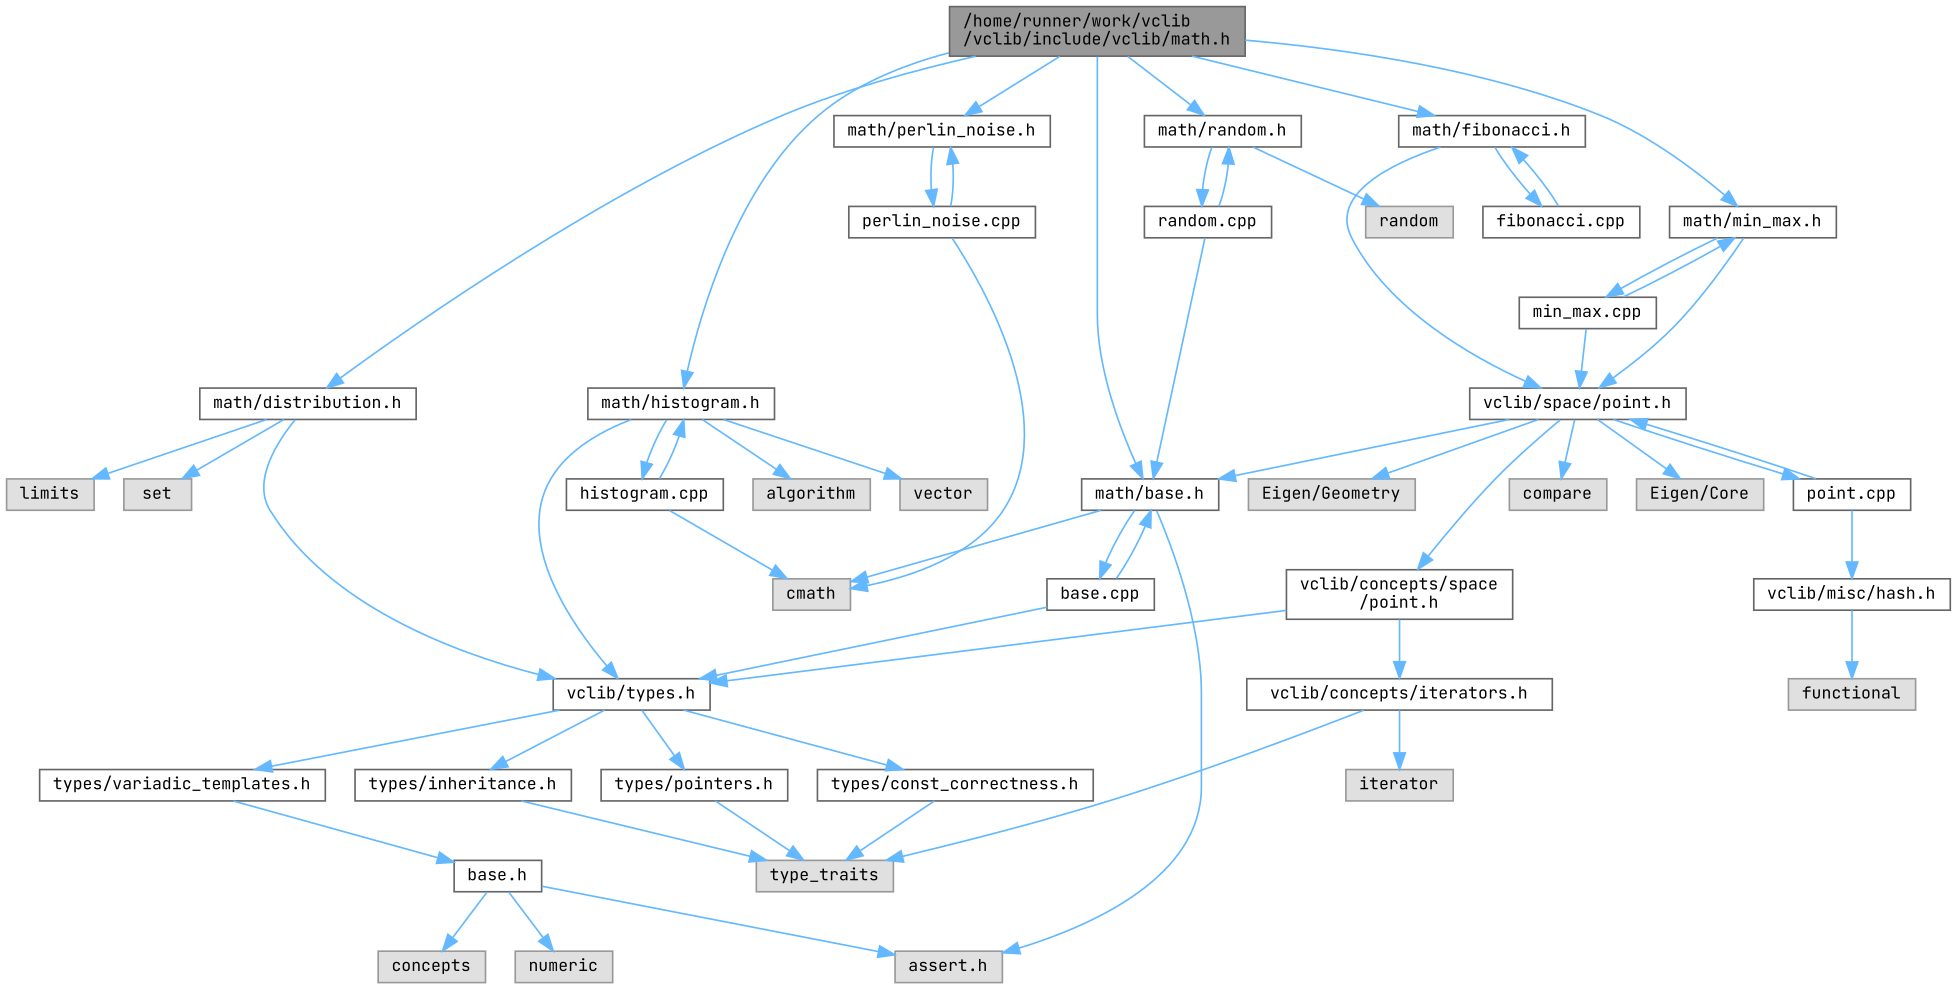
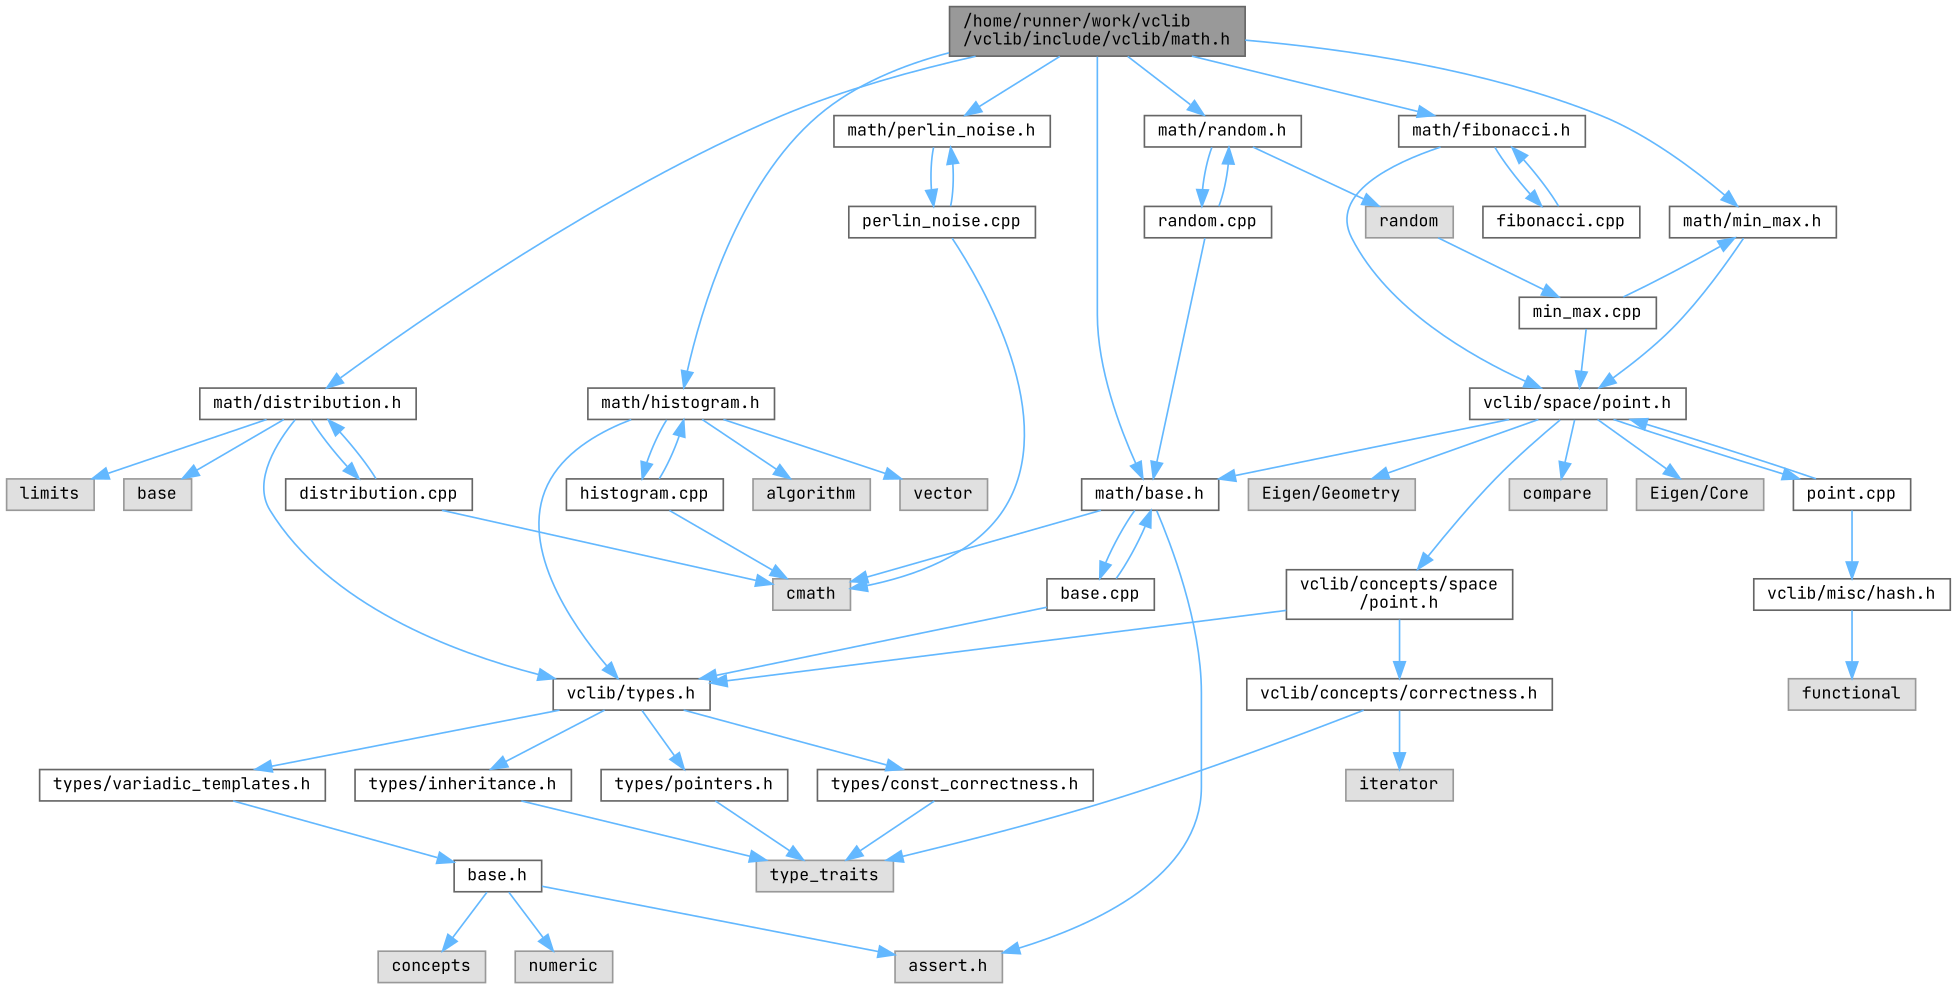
  digraph {
    fontname="JetBrains Mono"
    node [color=grey40 fillcolor=white fontname="JetBrains Mono" fontsize=10 shape=box style=filled]
    edge [color=steelblue1 fontname="JetBrains Mono" fontsize=10 labelfontname=Helvetica labelfontsize=10 style=solid]
    n1 [color=gray40 fillcolor=grey60 fontcolor=black height=0.2 label="/home/runner/work/vclib\l/vclib/include/vclib/math.h" width=0.4]
    n2 [height=0.2 label="math/base.h" width=0.4]
    n3 [height=0.2 label="math/distribution.h" width=0.4]
    n4 [height=0.2 label="math/fibonacci.h" width=0.4]
    n5 [height=0.2 label="math/histogram.h" width=0.4]
    n6 [height=0.2 label="math/min_max.h" width=0.4]
    n7 [height=0.2 label="math/perlin_noise.h" width=0.4]
    n8 [height=0.2 label="math/random.h" width=0.4]
    n9 [color=grey60 fillcolor="#E0E0E0" height=0.2 label=cmath width=0.4]
    n10 [color=grey60 fillcolor="#E0E0E0" height=0.2 label="assert.h" width=0.4]
    n11 [height=0.2 label="base.cpp" width=0.4]
    n12 [height=0.2 label="vclib/types.h" width=0.4]
    n13 [color=grey60 fillcolor="#E0E0E0" height=0.2 label=limits width=0.4]
-   n14 [color=grey60 fillcolor="#E0E0E0" height=0.2 label=set width=0.4]
+   n14 [color=grey60 fillcolor="#E0E0E0" height=0.2 label=base width=0.4]
+   n15 [height=0.2 label="distribution.cpp" width=0.4]
    n16 [height=0.2 label="vclib/space/point.h" width=0.4]
    n17 [height=0.2 label="fibonacci.cpp" width=0.4]
    n18 [color=grey60 fillcolor="#E0E0E0" height=0.2 label=algorithm width=0.4]
    n19 [color=grey60 fillcolor="#E0E0E0" height=0.2 label=vector width=0.4]
    n20 [height=0.2 label="histogram.cpp" width=0.4]
    n21 [height=0.2 label="min_max.cpp" width=0.4]
    n22 [height=0.2 label="perlin_noise.cpp" width=0.4]
    n23 [color=grey60 fillcolor="#E0E0E0" height=0.2 label=random width=0.4]
    n24 [height=0.2 label="random.cpp" width=0.4]
    n25 [height=0.2 label="types/const_correctness.h" width=0.4]
    n26 [height=0.2 label="types/inheritance.h" width=0.4]
    n27 [height=0.2 label="types/pointers.h" width=0.4]
    n28 [height=0.2 label="types/variadic_templates.h" width=0.4]
    n29 [color=grey60 fillcolor="#E0E0E0" height=0.2 label=type_traits width=0.4]
    n30 [height=0.2 label="base.h" width=0.4]
    n31 [color=grey60 fillcolor="#E0E0E0" height=0.2 label=concepts width=0.4]
    n32 [color=grey60 fillcolor="#E0E0E0" height=0.2 label=numeric width=0.4]
    n33 [color=grey60 fillcolor="#E0E0E0" height=0.2 label=compare width=0.4]
    n34 [color=grey60 fillcolor="#E0E0E0" height=0.2 label="Eigen/Core" width=0.4]
    n35 [color=grey60 fillcolor="#E0E0E0" height=0.2 label="Eigen/Geometry" width=0.4]
    n36 [height=0.2 label="vclib/concepts/space\l/point.h" width=0.4]
    n37 [height=0.2 label="point.cpp" width=0.4]
-   n38 [height=0.2 label="vclib/concepts/iterators.h" width=0.4]
+   n38 [height=0.2 label="vclib/concepts/correctness.h" width=0.4]
    n39 [height=0.2 label="vclib/misc/hash.h" width=0.4]
    n40 [color=grey60 fillcolor="#E0E0E0" height=0.2 label=iterator width=0.4]
    n41 [color=grey60 fillcolor="#E0E0E0" height=0.2 label=functional width=0.4]
    n1 -> n2
    n1 -> n3
    n1 -> n4
    n1 -> n5
    n1 -> n6
    n1 -> n7
    n1 -> n8
    n2 -> n9
    n2 -> n10
    n2 -> n11
    n3 -> n12
    n3 -> n13
    n3 -> n14
+   n3 -> n15
    n4 -> n16
    n4 -> n17
    n5 -> n12
    n5 -> n18
    n5 -> n19
    n5 -> n20
    n6 -> n16
-   n6 -> n21
+   n23 -> n21
    n7 -> n22
    n8 -> n23
    n8 -> n24
    n11 -> n2
    n11 -> n12
    n12 -> n25
    n12 -> n26
    n12 -> n27
    n12 -> n28
+   n15 -> n3
+   n15 -> n9
    n16 -> n2
    n16 -> n33
    n16 -> n34
    n16 -> n35
    n16 -> n36
    n16 -> n37
    n17 -> n4
    n20 -> n5
    n20 -> n9
    n21 -> n6
    n21 -> n16
    n22 -> n7
    n22 -> n9
    n24 -> n2
    n24 -> n8
    n25 -> n29
    n26 -> n29
    n27 -> n29
    n28 -> n30
    n30 -> n10
    n30 -> n31
    n30 -> n32
    n36 -> n12
    n36 -> n38
    n37 -> n16
    n37 -> n39
    n38 -> n29
    n38 -> n40
    n39 -> n41
  }
